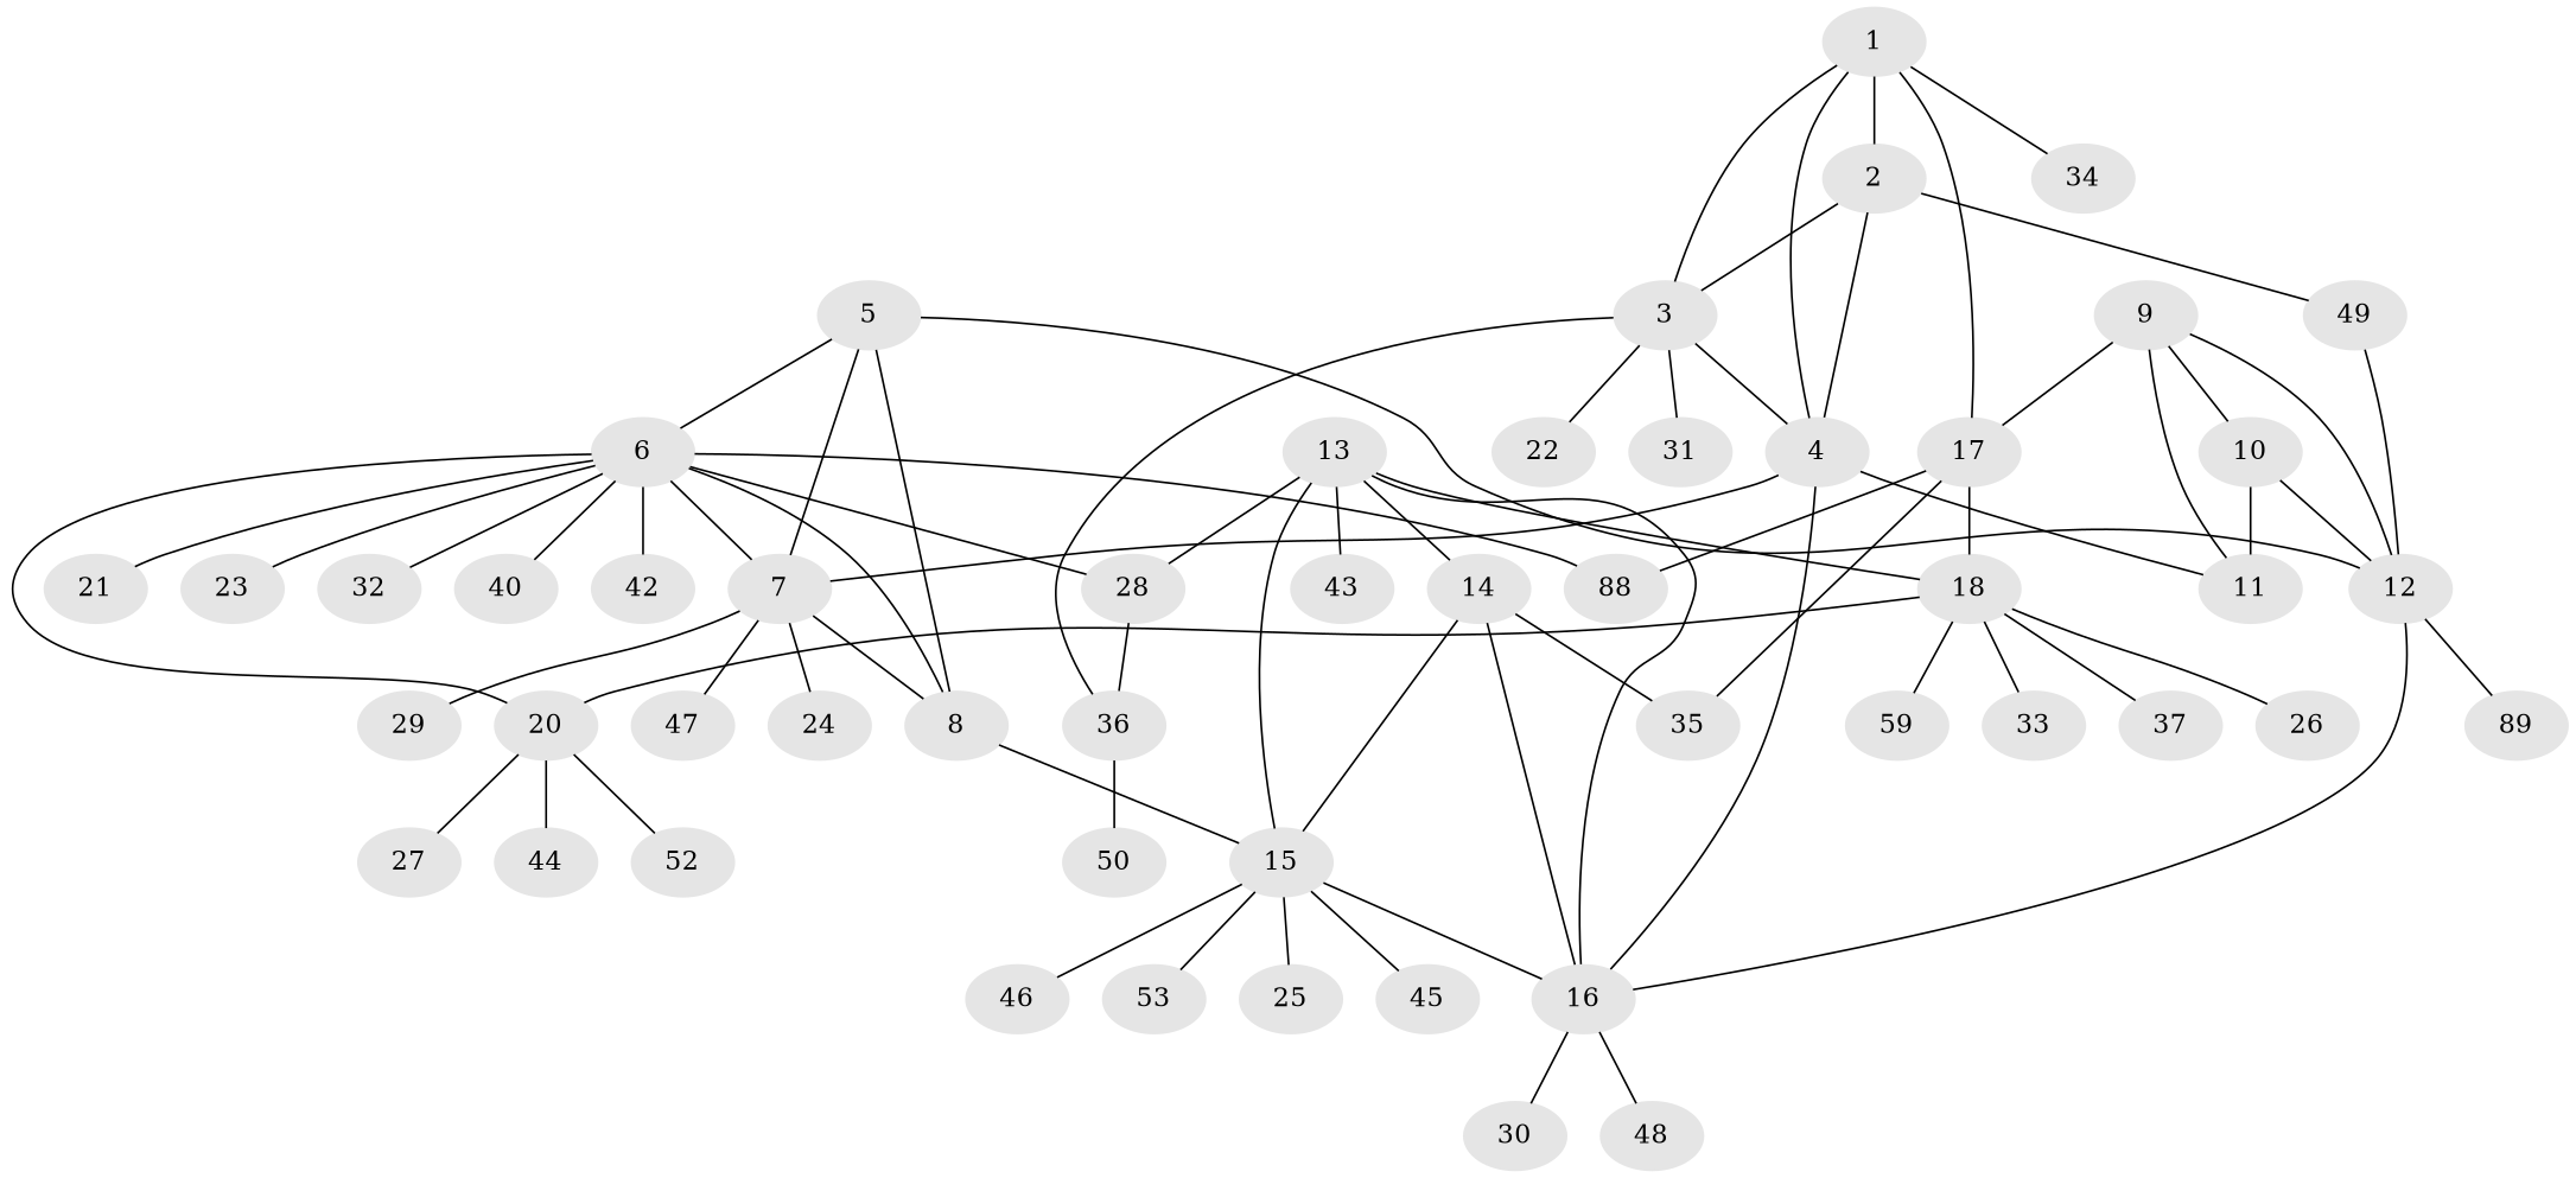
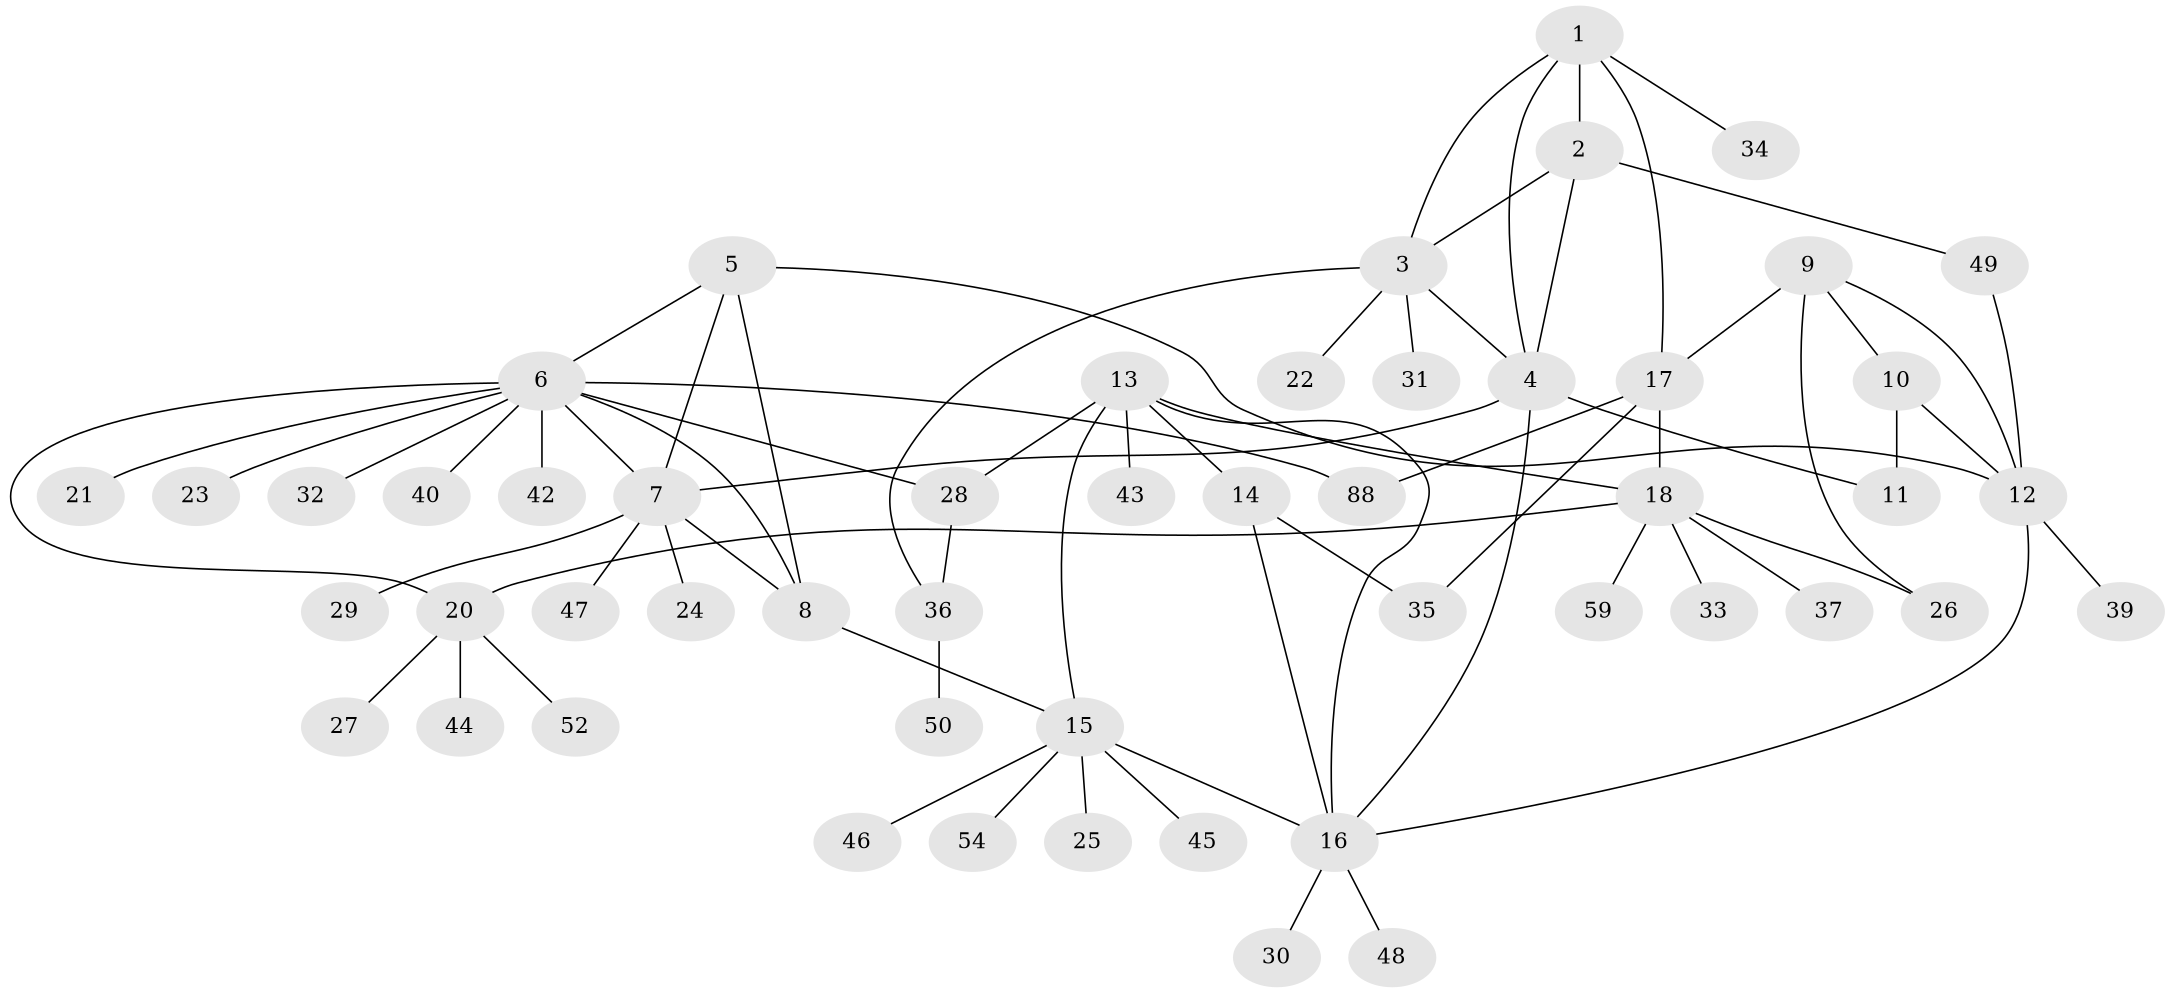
  graph {
    node [color=gray90 style=filled]
    edge [weight=1.0]
    1
    2
    3
    4
    17
    34
    49
    22
    31
    36
    7
    11
    16
    n14 [label=88]
    18
    35
    12
    50
    8
    24
    29
    47
    30
    48
    5
    6
    20
    21
    23
    28
    32
    40
    42
    15
-   39 [label=89]
+   39
    27
    44
    52
    25
    45
    46
-   53
+   53 [label=54]
    9
    10
    13
    14
    43
    26
    33
    37
    n51 [label=59]
    1 -- 2
    1 -- 3
    1 -- 4
    1 -- 17
    1 -- 34
    2 -- 3
    2 -- 4
    2 -- 49
    3 -- 4
    3 -- 22
    3 -- 31
    3 -- 36
    4 -- 7
    4 -- 11
    4 -- 16
    17 -- n14
    17 -- 18
    17 -- 35
    49 -- 12
    36 -- 50
    7 -- 8
    7 -- 24
    7 -- 29
    7 -- 47
    16 -- 30
    16 -- 48
    18 -- 20
    18 -- 26
    18 -- 33
    18 -- 37
    18 -- n51
    12 -- 16
    12 -- 39
    8 -- 15
    5 -- 7
    5 -- 12
    5 -- 8
    5 -- 6
    6 -- 7
    6 -- n14
    6 -- 8
    6 -- 20
    6 -- 21
    6 -- 23
    6 -- 28
    6 -- 32
    6 -- 40
    6 -- 42
    20 -- 27
    20 -- 44
    20 -- 52
    28 -- 36
    15 -- 16
    15 -- 25
    15 -- 45
    15 -- 46
    15 -- 53
    9 -- 17
-   9 -- 11
+   9 -- 26
    9 -- 12
    9 -- 10
    10 -- 11 [weight=4.0]
    10 -- 12
    13 -- 16
    13 -- 18
    13 -- 28
    13 -- 15
    13 -- 14
    13 -- 43
    14 -- 16
    14 -- 35
-   14 -- 15
  }
